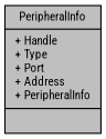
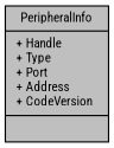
  digraph {
    fontname="Roboto Condensed"
-   n1 [color=black fillcolor=grey75 fontcolor=black fontname="Roboto Condensed" fontsize=10 height=0.2 label="{PeripheralInfo\n|+ Handle\l+ Type\l+ Port\l+ Address\l+ PeripheralInfo\l|}" shape=record style=filled width=0.4]
+   n1 [color=black fillcolor=grey75 fontcolor=black fontname="Roboto Condensed" fontsize=10 height=0.2 label="{PeripheralInfo\n|+ Handle\l+ Type\l+ Port\l+ Address\l+ CodeVersion\l|}" shape=record style=filled width=0.4]
  }
